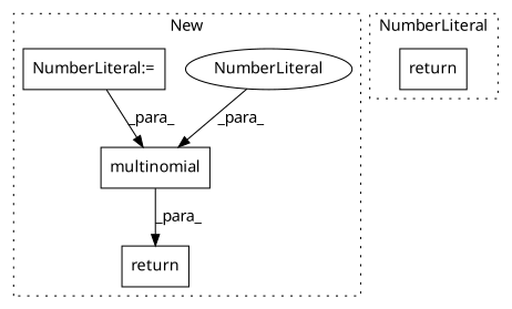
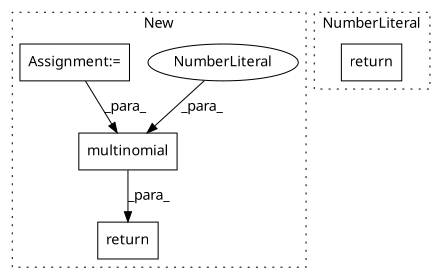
  digraph {
    fontname="Noto Sans"
    node [a=41 fontname="Noto Sans" l=7 shape=box]
    edge [fontname="Noto Sans"]
    n1 [a=32 l="12,1" label=multinomial s="2331,2348"]
    n2 [label=return s=2298]
    n3 [a=34 l=1 label=NumberLiteral s=2347 shape=ellipse]
-   n4 [a=7 l=1 label="NumberLiteral:=" s=2215]
+   n4 [a=7 l=1 label="Assignment:=" s=2215]
    n5 [label=return s=2272]
    subgraph cluster_1 {
      label=New
      style=dotted
      n1
      n2
      n3
      n4
    }
    subgraph cluster_2 {
      label=NumberLiteral
      style=dotted
      n5
    }
    n1 -> n2 [label=_para_]
    n3 -> n1 [label=_para_]
    n4 -> n1 [label=_para_]
  }
